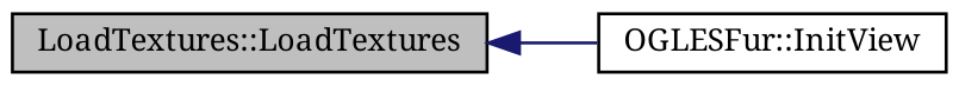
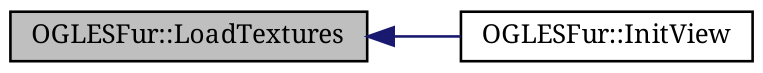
  digraph {
    rankdir=LR
    fontname="Noto Serif"
    node [color=black fontname="Noto Serif" fontsize=10 shape=record style=filled]
-   n1 [fillcolor=grey75 fontcolor=black height=0.2 label="LoadTextures::LoadTextures" width=0.4]
+   n1 [fillcolor=grey75 fontcolor=black height=0.2 label="OGLESFur::LoadTextures" width=0.4]
    n2 [fillcolor=white height=0.2 label="OGLESFur::InitView" width=0.4]
    n1 -> n2 [color=midnightblue dir=back fontname="Noto Serif" fontsize=10 labelfontname=Helvetica labelfontsize=10 style=solid]
  }
